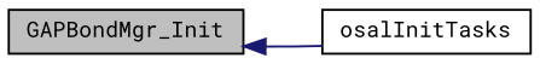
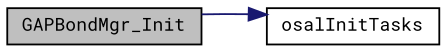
  digraph {
    rankdir=LR
    fontname="Roboto Mono"
    node [color=black fontname="Roboto Mono" fontsize=10 shape=record style=filled]
    n1 [fillcolor=grey75 fontcolor=black height=0.2 label=GAPBondMgr_Init width=0.4]
    n2 [fillcolor=white height=0.2 label=osalInitTasks width=0.4]
-   n1 -> n2 [color=midnightblue dir=back fontname="Roboto Mono" fontsize=10 labelfontname=Helvetica labelfontsize=10 style=solid]
+   n2 -> n1 [color=midnightblue dir=back fontname="Roboto Mono" fontsize=10 labelfontname=Helvetica labelfontsize=10 style=solid]
  }
